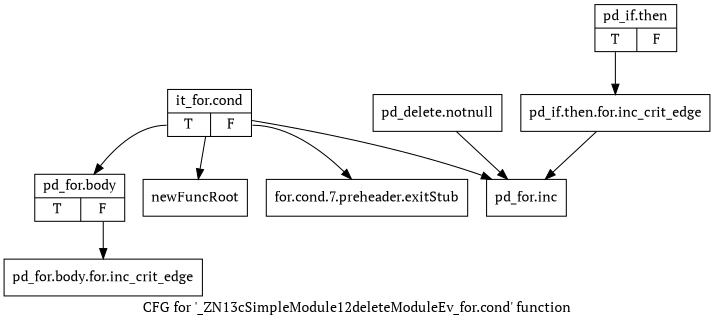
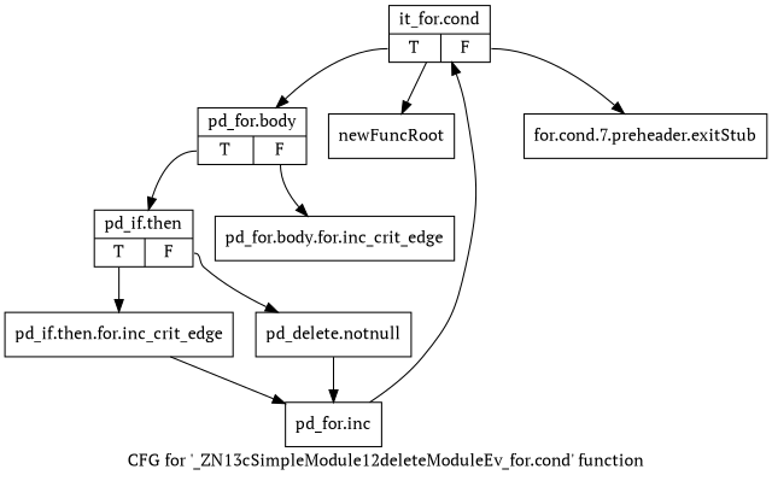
  digraph {
    fontname="PT Serif"
    label="CFG for '_ZN13cSimpleModule12deleteModuleEv_for.cond' function"
    node [fontname="PT Serif" shape=record]
    edge [fontname="PT Serif"]
    n1 [label="{newFuncRoot}"]
    n2 [label="{it_for.cond|{<s0>T|<s1>F}}"]
    n3 [label="{for.cond.7.preheader.exitStub}"]
    n4 [label="{pd_for.body|{<s0>T|<s1>F}}"]
    n5 [label="{pd_if.then|{<s0>T|<s1>F}}"]
    n6 [label="{pd_for.body.for.inc_crit_edge}"]
    n7 [label="{pd_if.then.for.inc_crit_edge}"]
    n8 [label="{pd_delete.notnull}"]
    n9 [label="{pd_for.inc}"]
    n2 -> n1
    n2 -> n3 [tailport=s1]
    n2 -> n4 [tailport=s0]
+   n4 -> n5 [tailport=s0]
    n4 -> n6 [tailport=s1]
    n5 -> n7 [tailport=s0]
+   n5 -> n8 [tailport=s1]
    n7 -> n9
    n8 -> n9
-   n2 -> n9
+   n9 -> n2
  }
